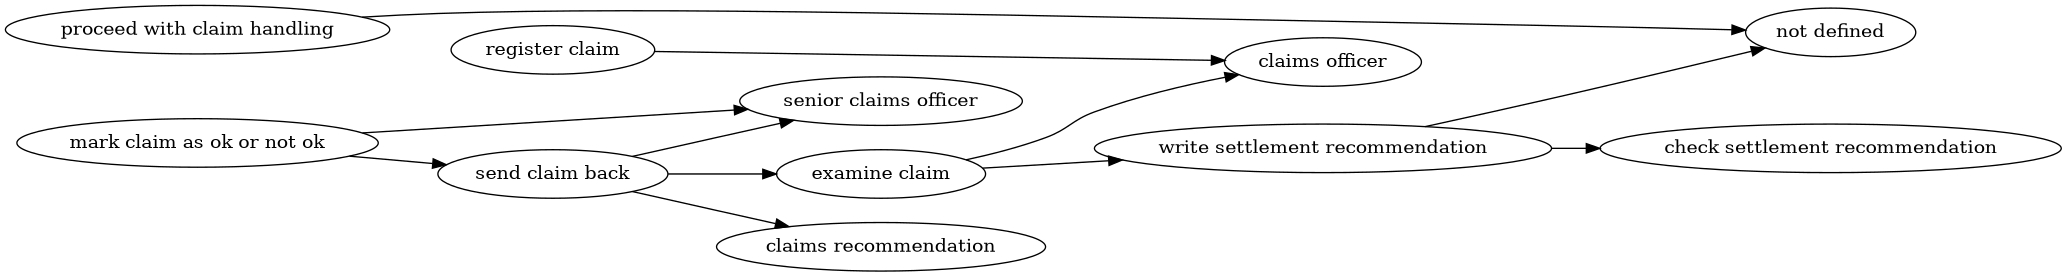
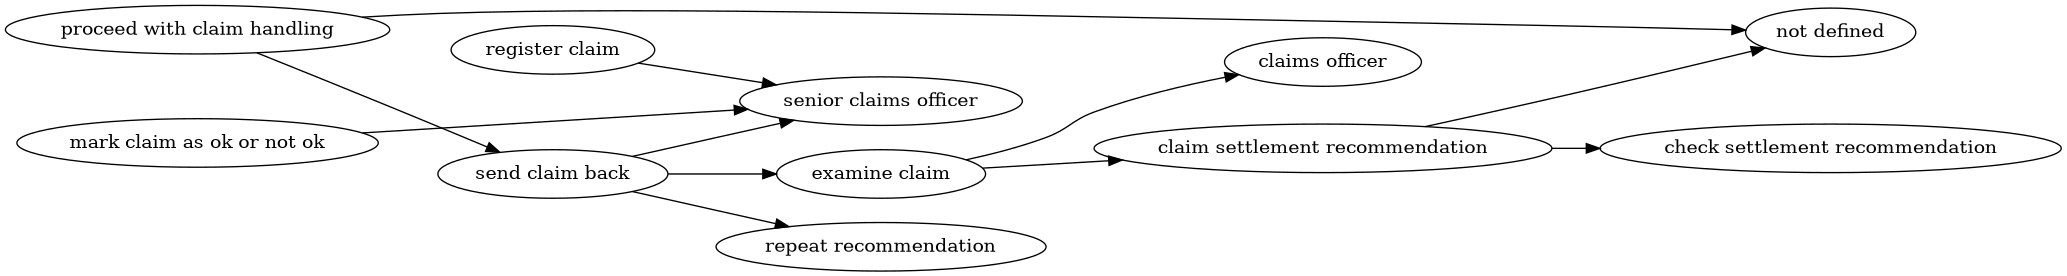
  strict digraph {
    rankdir=LR
    edge [attrs="{'type': 'actor performer', 'label': 'actor performer'}"]
    "register claim" [attrs="{'type': 'Activity', 'label': 'register claim'}"]
    "claims officer" [attrs="{'type': 'Actor', 'label': 'claims officer'}"]
    "examine claim" [attrs="{'type': 'Activity', 'label': 'examine claim'}"]
-   "write settlement recommendation" [attrs="{'type': 'Activity', 'label': 'write settlement recommendation'}"]
+   "write settlement recommendation" [attrs="{'type': 'Activity', 'label': 'write settlement recommendation'}" label="claim settlement recommendation"]
    "check settlement recommendation" [attrs="{'type': 'Activity', 'label': 'check settlement recommendation'}"]
    "not defined" [attrs="{'type': 'Actor', 'label': 'not defined'}"]
    "mark claim as ok or not ok" [attrs="{'type': 'Activity', 'label': 'mark claim as ok or not ok'}"]
    "senior claims officer" [attrs="{'type': 'Actor', 'label': 'senior claims officer'}"]
    "send claim back" [attrs="{'type': 'Activity', 'label': 'send claim back'}"]
-   "repeat recommendation" [attrs="{'type': 'Activity', 'label': 'repeat recommendation'}" label="claims recommendation"]
+   "repeat recommendation" [attrs="{'type': 'Activity', 'label': 'repeat recommendation'}"]
    "proceed with claim handling" [attrs="{'type': 'Activity', 'label': 'proceed with claim handling'}"]
-   "register claim" -> "claims officer"
+   "register claim" -> "senior claims officer"
    "examine claim" -> "claims officer"
    "examine claim" -> "write settlement recommendation" [attrs="{'type': 'flow', 'label': 'flow'}"]
    "write settlement recommendation" -> "check settlement recommendation" [attrs="{'type': 'flow', 'label': 'flow'}"]
    "write settlement recommendation" -> "not defined"
    "mark claim as ok or not ok" -> "senior claims officer"
-   "mark claim as ok or not ok" -> "send claim back" [attrs="{'type': 'flow', 'label': 'flow'}"]
+   "proceed with claim handling" -> "send claim back" [attrs="{'type': 'flow', 'label': 'flow'}"]
    "send claim back" -> "examine claim" [attrs="{'type': 'flow', 'label': 'flow'}"]
    "send claim back" -> "senior claims officer"
    "send claim back" -> "repeat recommendation" [attrs="{'type': 'flow', 'label': 'flow'}"]
    "proceed with claim handling" -> "not defined"
  }
